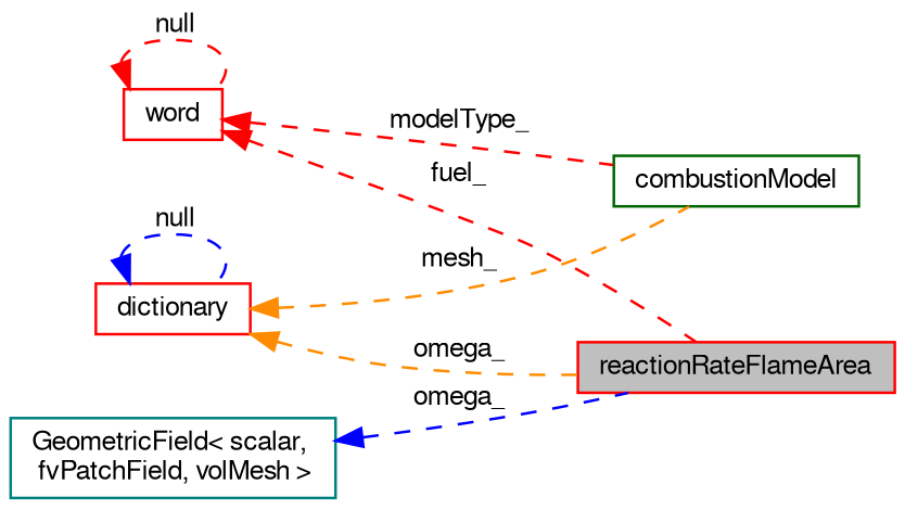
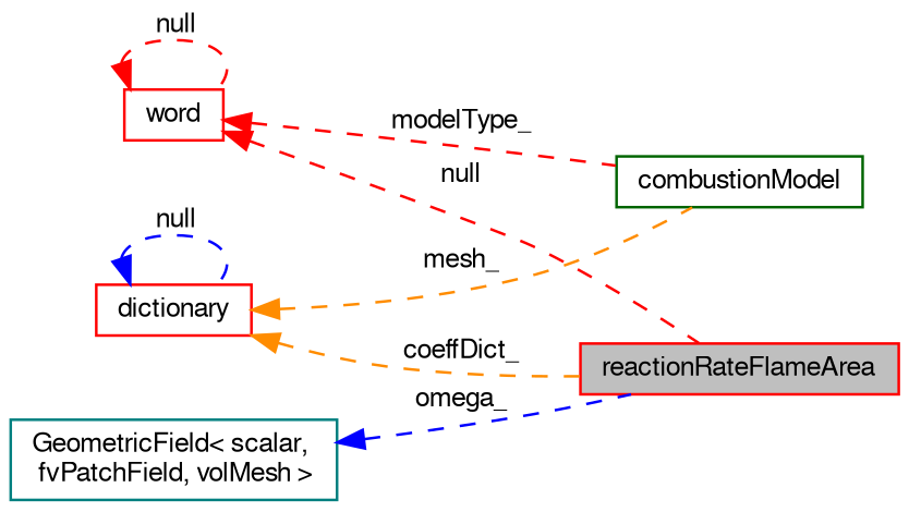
  digraph {
    rankdir=LR
    node [color=red fontname=FreeSans fontsize=10 shape=record]
    edge [color=red dir=back fontname=FreeSans fontsize=10 labelfontname=FreeSans labelfontsize=10 style=dashed]
    n1 [fillcolor=grey75 fontcolor=black height=0.2 label=reactionRateFlameArea style=filled width=0.4]
    n2 [color=teal height=0.2 label="GeometricField\< scalar,\l fvPatchField, volMesh \>" width=0.4]
    n3 [color=darkgreen height=0.2 label=combustionModel width=0.4]
    n4 [height=0.2 label=dictionary width=0.4]
    n5 [height=0.2 label=word width=0.4]
    n2 -> n1 [color=blue label=" omega_"]
-   n4 -> n1 [color=darkorange label=" omega_"]
+   n4 -> n1 [color=darkorange label=" coeffDict_"]
    n4 -> n3 [color=darkorange label=" mesh_"]
    n4 -> n4 [color=blue label=" null"]
-   n5 -> n1 [label=" fuel_"]
+   n5 -> n1 [label=" null"]
    n5 -> n3 [label=" modelType_"]
    n5 -> n5 [label=" null"]
  }
